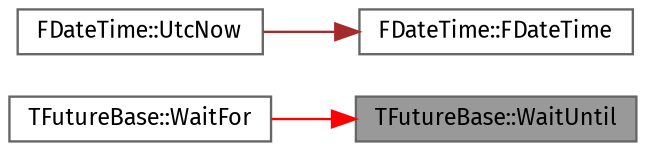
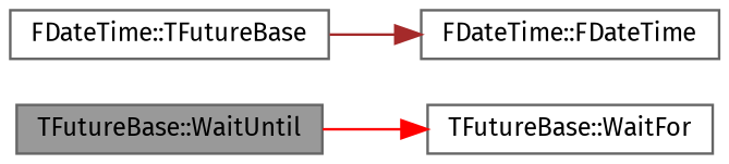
  digraph {
    fontname="Fira Sans"
    rankdir=LR
    node [color=grey40 fillcolor=white fontname="Fira Sans" fontsize=10 shape=box style=filled]
    edge [fontname="Fira Sans" fontsize=10 labelfontname=Helvetica labelfontsize=10 style=solid]
    n1 [color=gray40 fillcolor=grey60 fontcolor=black height=0.2 label="TFutureBase::WaitUntil" width=0.4]
    n2 [height=0.2 label="TFutureBase::WaitFor" width=0.4]
-   n3 [height=0.2 label="FDateTime::UtcNow" width=0.4]
+   n3 [height=0.2 label="FDateTime::TFutureBase" width=0.4]
    n4 [height=0.2 label="FDateTime::FDateTime" width=0.4]
-   n2 -> n1 [color=red]
+   n1 -> n2 [color=red]
    n3 -> n4 [color=brown]
  }
